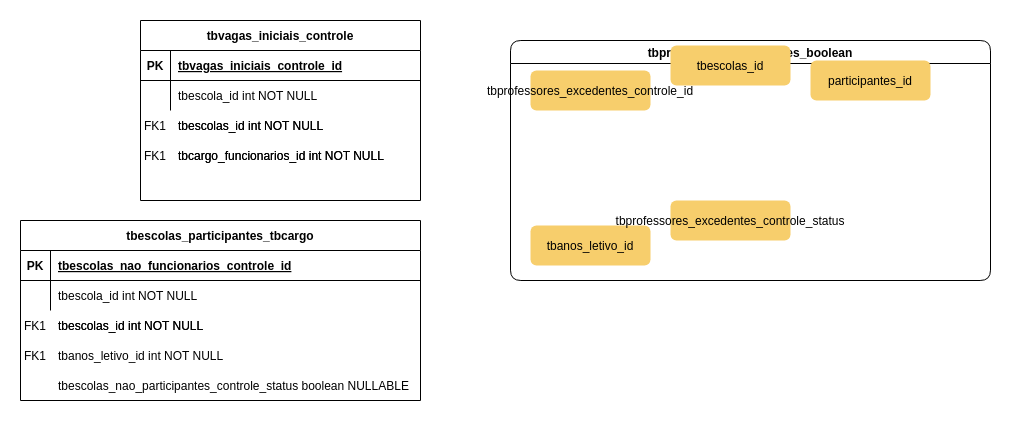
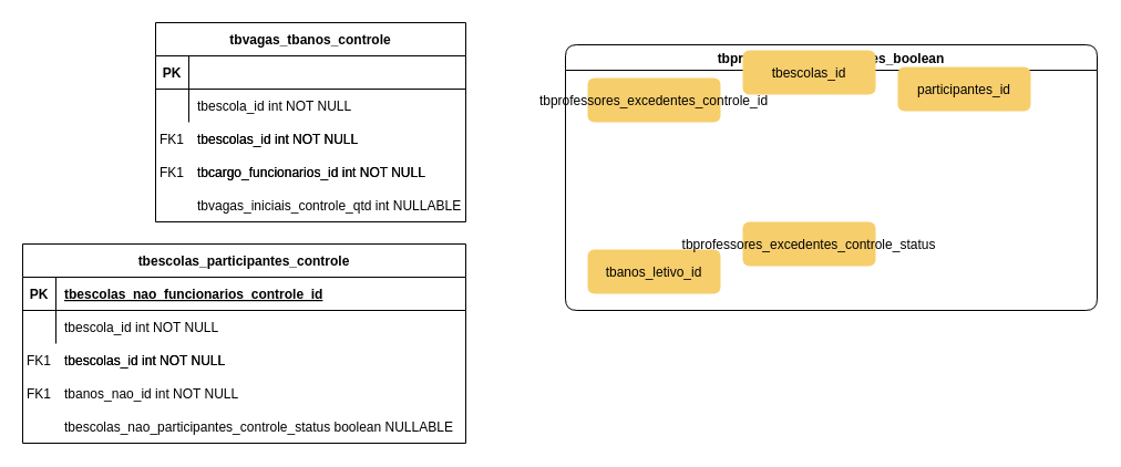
  <mxCell id="0" />
  <mxCell id="1" parent="0" />
- <mxCell id="2" value="tbvagas_iniciais_controle" style="shape=table;startSize=30;container=1;collapsible=1;childLayout=tableLayout;fixedRows=1;rowLines=0;fontStyle=1;align=center;resizeLast=1;" parent="1" vertex="1"><mxGeometry x="140" y="20" width="280" height="180" as="geometry" /></mxCell>
+ <mxCell id="2" value="tbvagas_tbanos_controle" style="shape=table;startSize=30;container=1;collapsible=1;childLayout=tableLayout;fixedRows=1;rowLines=0;fontStyle=1;align=center;resizeLast=1;" parent="1" vertex="1"><mxGeometry x="140" y="20" width="280" height="180" as="geometry" /></mxCell>
  <mxCell id="3" value="" style="shape=partialRectangle;collapsible=0;dropTarget=0;pointerEvents=0;fillColor=none;points=[[0,0.5],[1,0.5]];portConstraint=eastwest;top=0;left=0;right=0;bottom=1;" parent="2" vertex="1"><mxGeometry y="30" width="280" height="30" as="geometry" /></mxCell>
  <mxCell id="4" value="PK" style="shape=partialRectangle;overflow=hidden;connectable=0;fillColor=none;top=0;left=0;bottom=0;right=0;fontStyle=1;" parent="3" vertex="1"><mxGeometry width="30" height="30" as="geometry"><mxRectangle width="30" height="30" as="alternateBounds" /></mxGeometry></mxCell>
- <mxCell id="5" value="tbvagas_iniciais_controle_id" style="shape=partialRectangle;overflow=hidden;connectable=0;fillColor=none;top=0;left=0;bottom=0;right=0;align=left;spacingLeft=6;fontStyle=5;" parent="3" vertex="1"><mxGeometry x="30" width="250" height="30" as="geometry"><mxRectangle width="250" height="30" as="alternateBounds" /></mxGeometry></mxCell>
  <mxCell id="6" value="" style="shape=partialRectangle;collapsible=0;dropTarget=0;pointerEvents=0;fillColor=none;points=[[0,0.5],[1,0.5]];portConstraint=eastwest;top=0;left=0;right=0;bottom=0;" parent="2" vertex="1"><mxGeometry y="60" width="280" height="30" as="geometry" /></mxCell>
  <mxCell id="7" value="" style="shape=partialRectangle;overflow=hidden;connectable=0;fillColor=none;top=0;left=0;bottom=0;right=0;" parent="6" vertex="1"><mxGeometry width="30" height="30" as="geometry"><mxRectangle width="30" height="30" as="alternateBounds" /></mxGeometry></mxCell>
  <mxCell id="8" value="tbescola_id int NOT NULL" style="shape=partialRectangle;overflow=hidden;connectable=0;fillColor=none;top=0;left=0;bottom=0;right=0;align=left;spacingLeft=6;" parent="6" vertex="1"><mxGeometry x="30" width="250" height="30" as="geometry"><mxRectangle width="250" height="30" as="alternateBounds" /></mxGeometry></mxCell>
  <mxCell id="9" value="tbescolas_id int NOT NULL" style="shape=partialRectangle;overflow=hidden;connectable=0;fillColor=none;top=0;left=0;bottom=0;right=0;align=left;spacingLeft=6;" parent="1" vertex="1"><mxGeometry x="170" y="110" width="240" height="30" as="geometry"><mxRectangle width="240" height="30" as="alternateBounds" /></mxGeometry></mxCell>
  <mxCell id="10" value="FK1" style="shape=partialRectangle;overflow=hidden;connectable=0;fillColor=none;top=0;left=0;bottom=0;right=0;" parent="1" vertex="1"><mxGeometry x="140" y="110" width="30" height="30" as="geometry" /></mxCell>
  <mxCell id="11" value="tbcargo_funcionarios_id int NOT NULL" style="shape=partialRectangle;overflow=hidden;connectable=0;fillColor=none;top=0;left=0;bottom=0;right=0;align=left;spacingLeft=6;" parent="1" vertex="1"><mxGeometry x="170" y="140" width="240" height="30" as="geometry"><mxRectangle width="240" height="30" as="alternateBounds" /></mxGeometry></mxCell>
  <mxCell id="12" value="FK1" style="shape=partialRectangle;overflow=hidden;connectable=0;fillColor=none;top=0;left=0;bottom=0;right=0;" parent="1" vertex="1"><mxGeometry x="140" y="140" width="30" height="30" as="geometry" /></mxCell>
+ <mxCell id="13" value="tbvagas_iniciais_controle_qtd int NULLABLE" style="shape=partialRectangle;overflow=hidden;connectable=0;fillColor=none;top=0;left=0;bottom=0;right=0;align=left;spacingLeft=6;" parent="1" vertex="1"><mxGeometry x="170" y="170" width="250" height="30" as="geometry"><mxRectangle width="240" height="30" as="alternateBounds" /></mxGeometry></mxCell>
  <mxCell id="14" value="tbcargo_funcionarios_id int NOT NULL" style="shape=partialRectangle;overflow=hidden;connectable=0;fillColor=none;top=0;left=0;bottom=0;right=0;align=left;spacingLeft=6;" parent="1" vertex="1"><mxGeometry x="170" y="140" width="250" height="30" as="geometry"><mxRectangle width="240" height="30" as="alternateBounds" /></mxGeometry></mxCell>
  <mxCell id="15" value="tbescolas_id int NOT NULL" style="shape=partialRectangle;overflow=hidden;connectable=0;fillColor=none;top=0;left=0;bottom=0;right=0;align=left;spacingLeft=6;" parent="1" vertex="1"><mxGeometry x="170" y="110" width="250" height="30" as="geometry"><mxRectangle width="240" height="30" as="alternateBounds" /></mxGeometry></mxCell>
- <mxCell id="16" value="tbescolas_participantes_tbcargo" style="shape=table;startSize=30;container=1;collapsible=1;childLayout=tableLayout;fixedRows=1;rowLines=0;fontStyle=1;align=center;resizeLast=1;" vertex="1" parent="1"><mxGeometry y="220" width="400" height="180" as="geometry" x="20" /></mxCell>
+ <mxCell id="16" value="tbescolas_participantes_controle" style="shape=table;startSize=30;container=1;collapsible=1;childLayout=tableLayout;fixedRows=1;rowLines=0;fontStyle=1;align=center;resizeLast=1;" vertex="1" parent="1"><mxGeometry y="220" width="400" height="180" as="geometry" x="20" /></mxCell>
  <mxCell id="17" value="" style="shape=partialRectangle;collapsible=0;dropTarget=0;pointerEvents=0;fillColor=none;points=[[0,0.5],[1,0.5]];portConstraint=eastwest;top=0;left=0;right=0;bottom=1;" vertex="1" parent="16"><mxGeometry y="30" width="400" height="30" as="geometry" /></mxCell>
  <mxCell id="18" value="PK" style="shape=partialRectangle;overflow=hidden;connectable=0;fillColor=none;top=0;left=0;bottom=0;right=0;fontStyle=1;" vertex="1" parent="17"><mxGeometry width="30" height="30" as="geometry"><mxRectangle width="30" height="30" as="alternateBounds" /></mxGeometry></mxCell>
  <mxCell id="19" value="tbescolas_nao_funcionarios_controle_id" style="shape=partialRectangle;overflow=hidden;connectable=0;fillColor=none;top=0;left=0;bottom=0;right=0;align=left;spacingLeft=6;fontStyle=5;" vertex="1" parent="17"><mxGeometry x="30" width="370" height="30" as="geometry"><mxRectangle width="370" height="30" as="alternateBounds" /></mxGeometry></mxCell>
  <mxCell id="20" value="" style="shape=partialRectangle;collapsible=0;dropTarget=0;pointerEvents=0;fillColor=none;points=[[0,0.5],[1,0.5]];portConstraint=eastwest;top=0;left=0;right=0;bottom=0;" vertex="1" parent="16"><mxGeometry y="60" width="400" height="30" as="geometry" /></mxCell>
  <mxCell id="21" value="" style="shape=partialRectangle;overflow=hidden;connectable=0;fillColor=none;top=0;left=0;bottom=0;right=0;" vertex="1" parent="20"><mxGeometry width="30" height="30" as="geometry"><mxRectangle width="30" height="30" as="alternateBounds" /></mxGeometry></mxCell>
  <mxCell id="22" value="tbescola_id int NOT NULL" style="shape=partialRectangle;overflow=hidden;connectable=0;fillColor=none;top=0;left=0;bottom=0;right=0;align=left;spacingLeft=6;" vertex="1" parent="20"><mxGeometry x="30" width="370" height="30" as="geometry"><mxRectangle width="370" height="30" as="alternateBounds" /></mxGeometry></mxCell>
  <mxCell id="23" value="tbescolas_id int NOT NULL" style="shape=partialRectangle;overflow=hidden;connectable=0;fillColor=none;top=0;left=0;bottom=0;right=0;align=left;spacingLeft=6;" vertex="1" parent="1"><mxGeometry x="50" y="310" width="240" height="30" as="geometry"><mxRectangle width="240" height="30" as="alternateBounds" /></mxGeometry></mxCell>
  <mxCell id="24" value="FK1" style="shape=partialRectangle;overflow=hidden;connectable=0;fillColor=none;top=0;left=0;bottom=0;right=0;" vertex="1" parent="1"><mxGeometry y="310" width="30" height="30" as="geometry" x="20" /></mxCell>
  <mxCell id="25" value="FK1" style="shape=partialRectangle;overflow=hidden;connectable=0;fillColor=none;top=0;left=0;bottom=0;right=0;" vertex="1" parent="1"><mxGeometry y="340" width="30" height="30" as="geometry" x="20" /></mxCell>
- <mxCell id="26" value="tbanos_letivo_id int NOT NULL" style="shape=partialRectangle;overflow=hidden;connectable=0;fillColor=none;top=0;left=0;bottom=0;right=0;align=left;spacingLeft=6;" vertex="1" parent="1"><mxGeometry x="50" y="340" width="250" height="30" as="geometry"><mxRectangle width="240" height="30" as="alternateBounds" /></mxGeometry></mxCell>
+ <mxCell id="26" value="tbanos_nao_id int NOT NULL" style="shape=partialRectangle;overflow=hidden;connectable=0;fillColor=none;top=0;left=0;bottom=0;right=0;align=left;spacingLeft=6;" vertex="1" parent="1"><mxGeometry x="50" y="340" width="250" height="30" as="geometry"><mxRectangle width="240" height="30" as="alternateBounds" /></mxGeometry></mxCell>
  <mxCell id="27" value="tbescolas_id int NOT NULL" style="shape=partialRectangle;overflow=hidden;connectable=0;fillColor=none;top=0;left=0;bottom=0;right=0;align=left;spacingLeft=6;" vertex="1" parent="1"><mxGeometry x="50" y="310" width="250" height="30" as="geometry"><mxRectangle width="240" height="30" as="alternateBounds" /></mxGeometry></mxCell>
  <mxCell id="28" value="tbprofessores_excedentes_boolean" style="swimlane;fillColor=#ffffff;rounded=1;" vertex="1" parent="1"><mxGeometry x="510" y="40" width="480" height="240" as="geometry" /></mxCell>
  <mxCell id="29" value="tbprofessores_excedentes_controle_id" style="text;align=center;verticalAlign=middle;fillColor=#f7ce6c;rounded=1;" vertex="1" parent="28"><mxGeometry x="20" y="30" width="120" height="40" as="geometry" /></mxCell>
  <mxCell id="30" value="tbescolas_id" style="text;align=center;verticalAlign=middle;fillColor=#f7ce6c;rounded=1;" vertex="1" parent="28"><mxGeometry x="160" y="5" width="120" height="40" as="geometry" /></mxCell>
  <mxCell id="31" value="participantes_id" style="text;align=center;verticalAlign=middle;fillColor=#f7ce6c;rounded=1;" vertex="1" parent="28"><mxGeometry x="300" y="20" width="120" height="40" as="geometry" /></mxCell>
  <mxCell id="32" value="tbanos_letivo_id" style="text;align=center;verticalAlign=middle;fillColor=#f7ce6c;rounded=1;" vertex="1" parent="28"><mxGeometry x="20" y="185" width="120" height="40" as="geometry" /></mxCell>
  <mxCell id="33" value="tbprofessores_excedentes_controle_status" style="text;align=center;verticalAlign=middle;fillColor=#f7ce6c;rounded=1;" vertex="1" parent="28"><mxGeometry x="160" y="160" width="120" height="40" as="geometry" /></mxCell>
  <mxCell id="34" style="edgeStyle=orthogonalEdgeStyle;rounded=1;orthogonalLoop=1;jettySize=auto;html=1;" parent="28" source="29" target="28"><mxGeometry relative="1" as="geometry" /></mxCell>
  <mxCell id="35" style="edgeStyle=orthogonalEdgeStyle;rounded=1;orthogonalLoop=1;jettySize=auto;html=1;" parent="28" source="30" target="28"><mxGeometry relative="1" as="geometry" /></mxCell>
  <mxCell id="36" style="edgeStyle=orthogonalEdgeStyle;rounded=1;orthogonalLoop=1;jettySize=auto;html=1;" parent="28" source="31" target="28"><mxGeometry relative="1" as="geometry" /></mxCell>
  <mxCell id="37" style="edgeStyle=orthogonalEdgeStyle;rounded=1;orthogonalLoop=1;jettySize=auto;html=1;" parent="28" source="32" target="28"><mxGeometry relative="1" as="geometry" /></mxCell>
  <mxCell id="38" style="edgeStyle=orthogonalEdgeStyle;rounded=1;orthogonalLoop=1;jettySize=auto;html=1;" parent="28" source="33" target="28"><mxGeometry relative="1" as="geometry" /></mxCell>
  <mxCell id="39" value="tbescolas_nao_participantes_controle_status boolean NULLABLE" style="shape=partialRectangle;overflow=hidden;connectable=0;fillColor=none;top=0;left=0;bottom=0;right=0;align=left;spacingLeft=6;fontStyle=0;" vertex="1" parent="1"><mxGeometry x="50" y="370" width="370" height="30" as="geometry"><mxRectangle width="250" height="30" as="alternateBounds" /></mxGeometry></mxCell>
